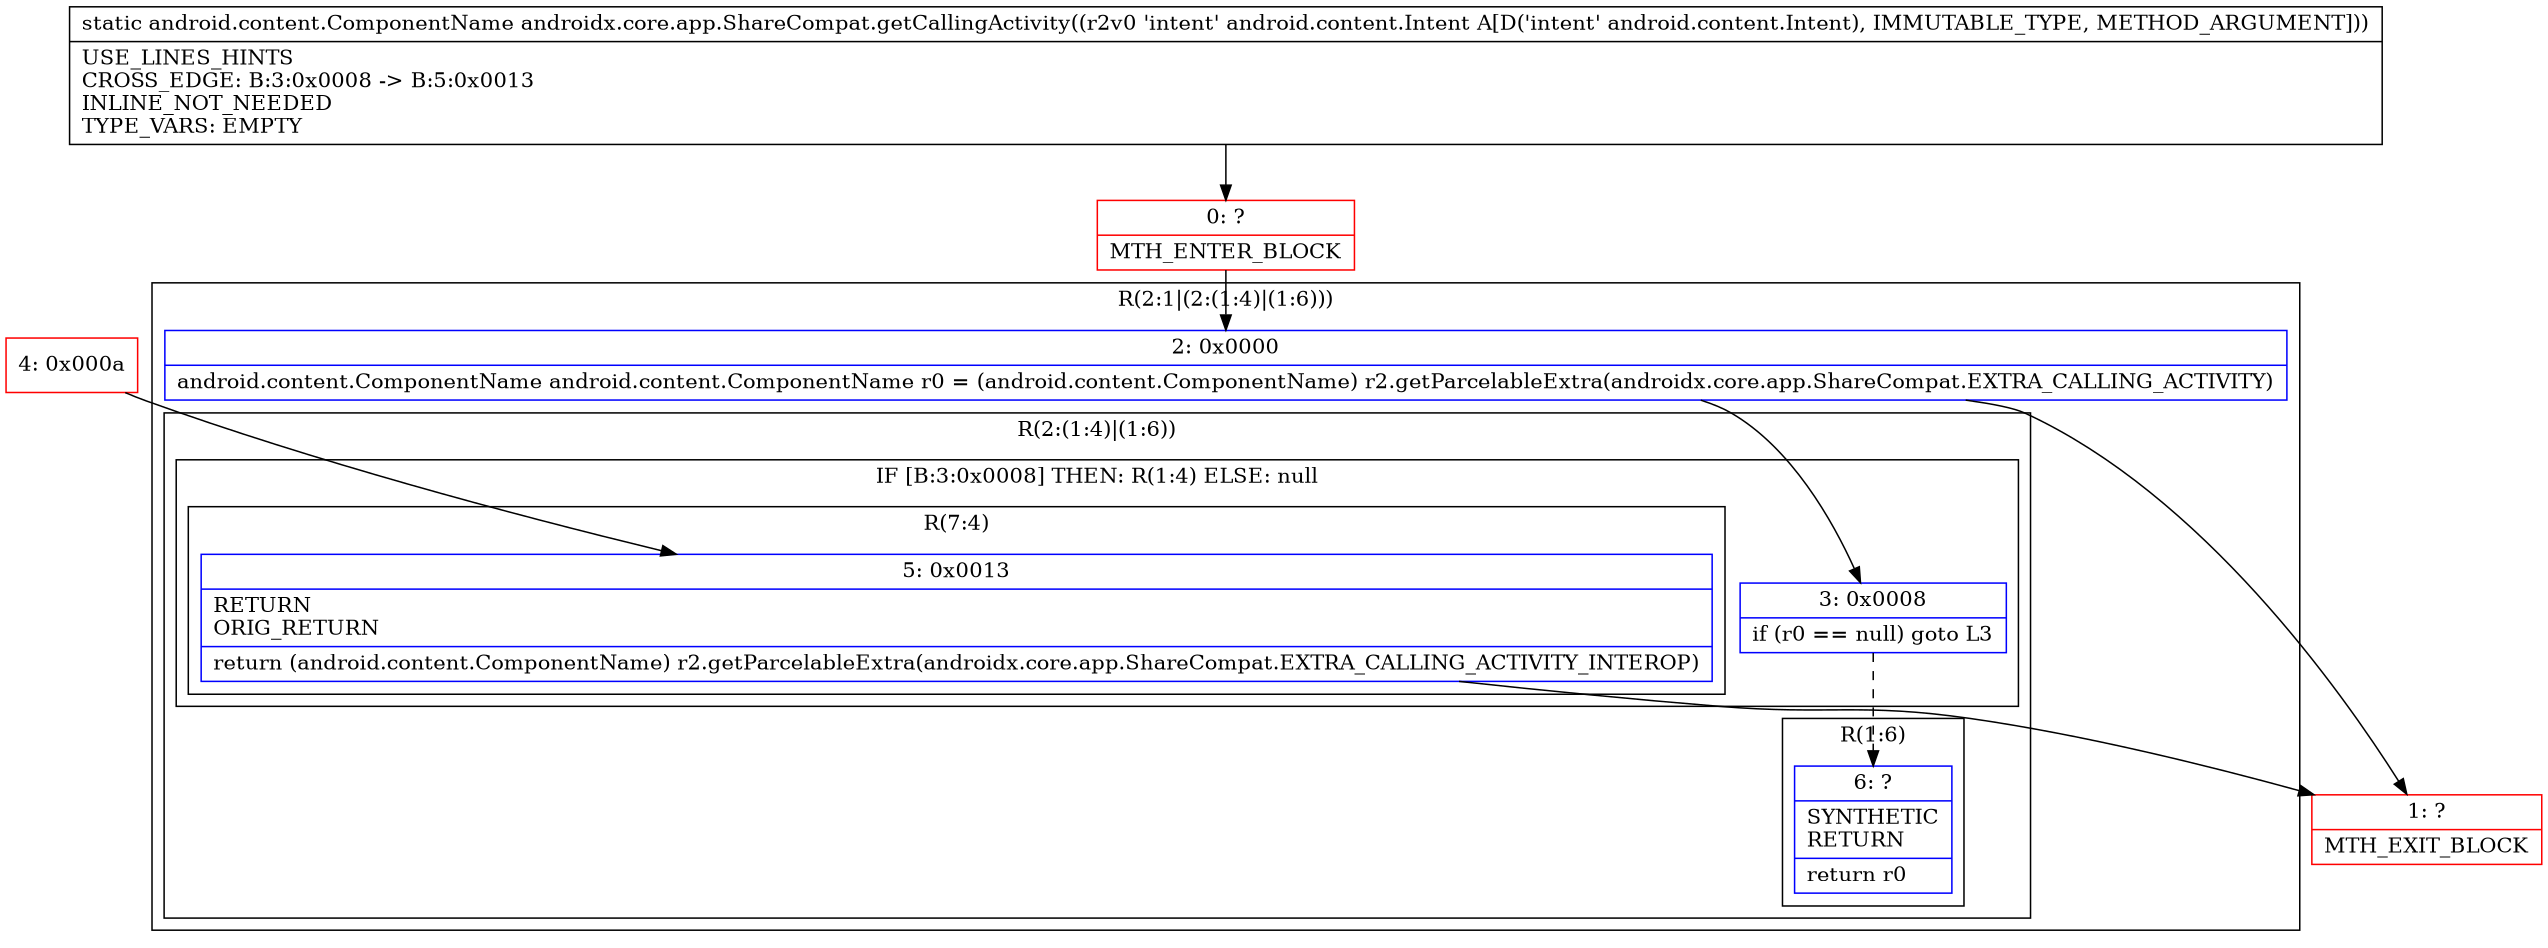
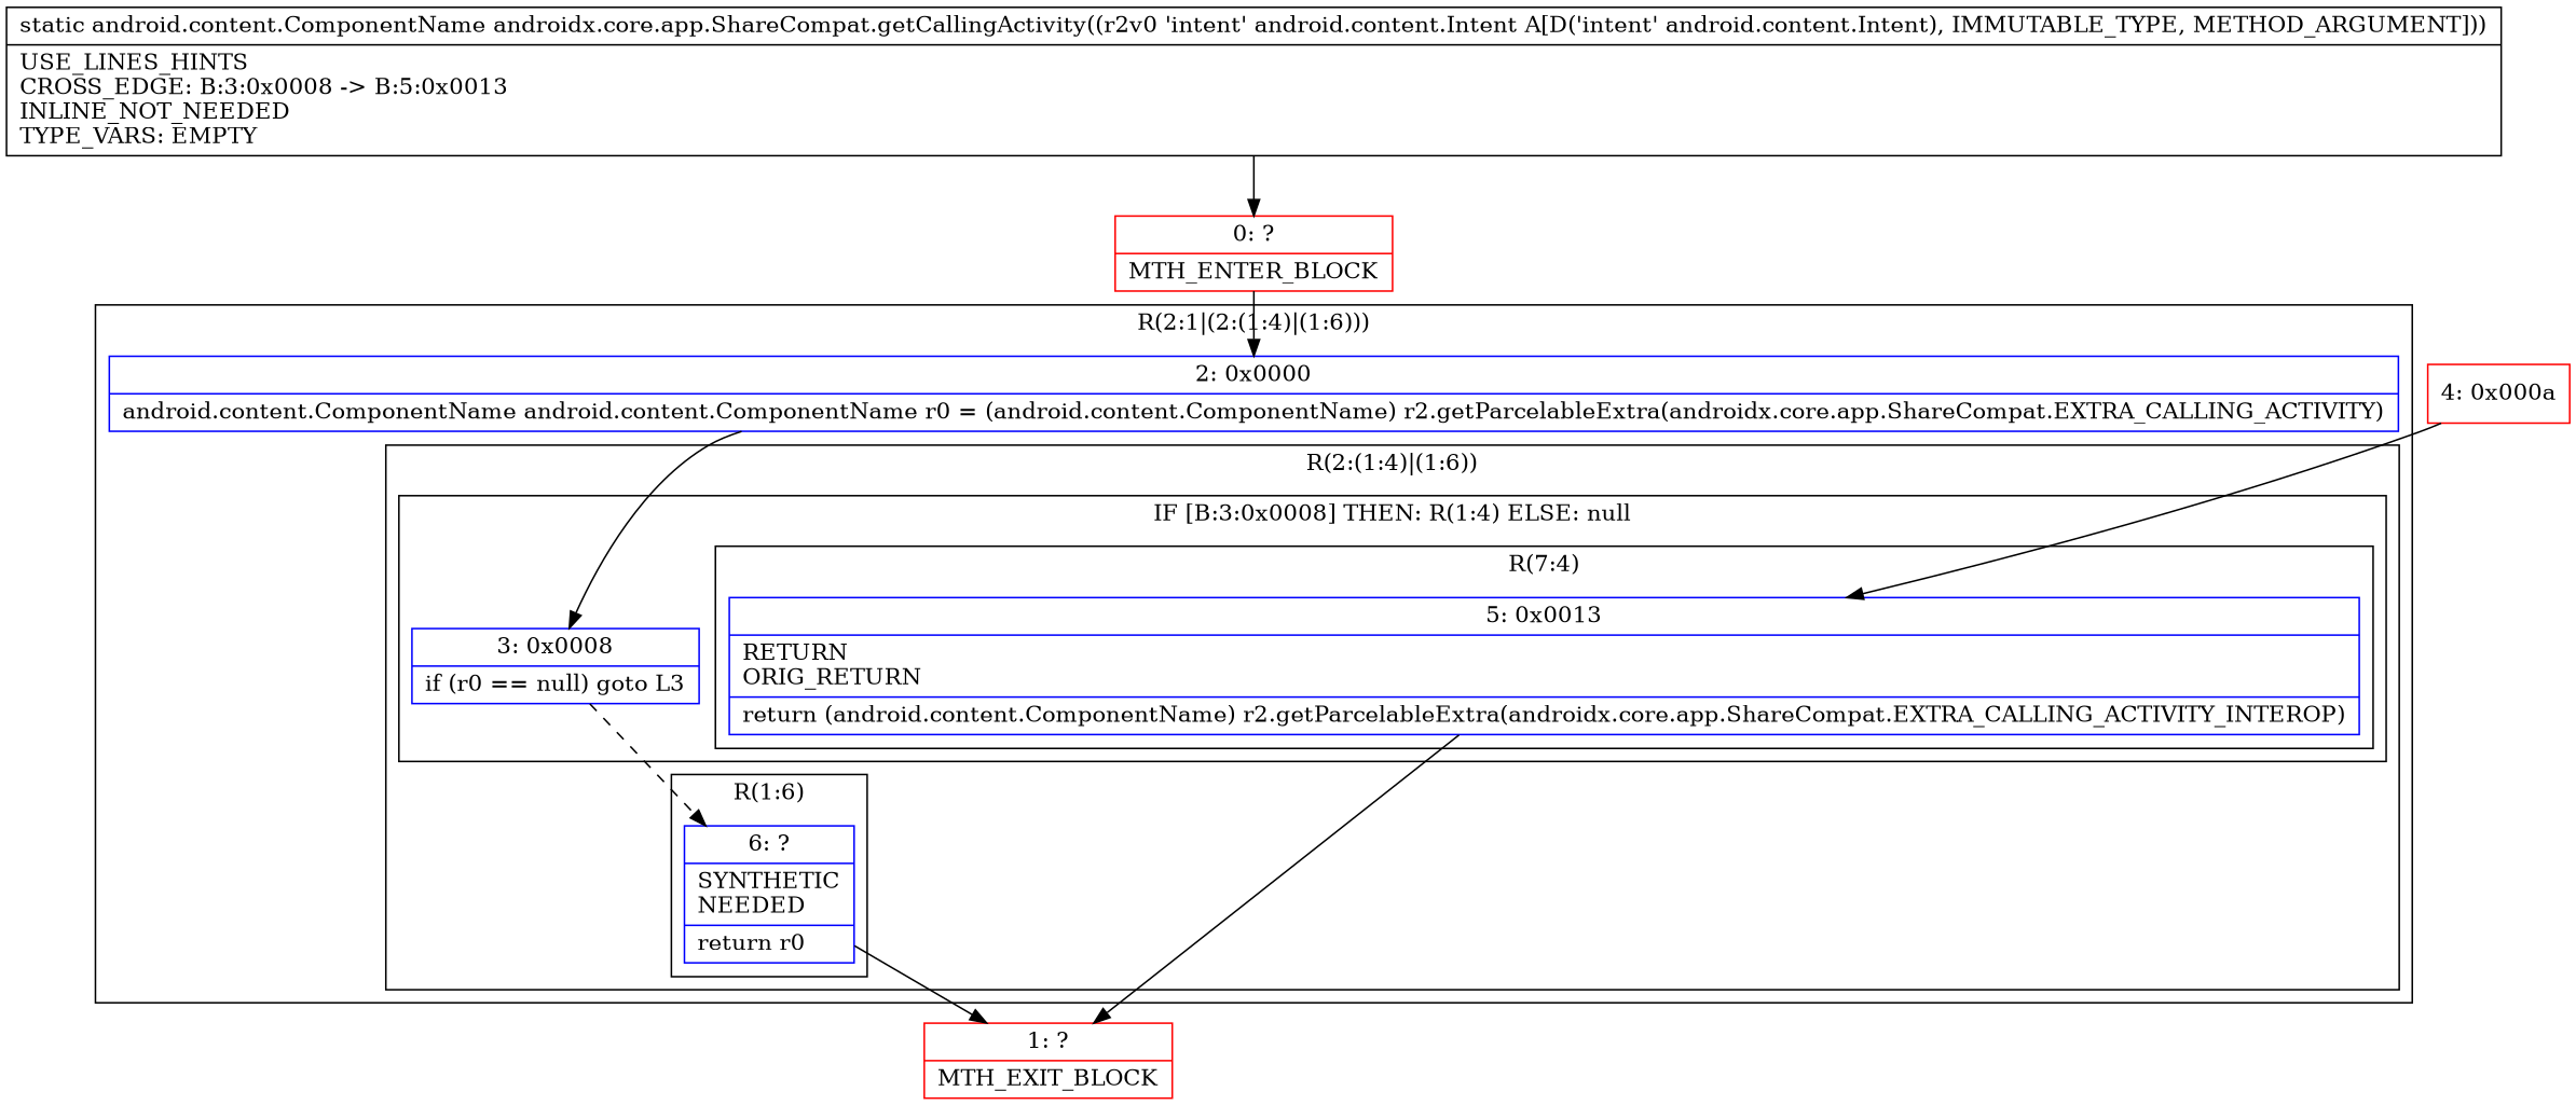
  digraph {
    node [color=blue shape=record]
    n1 [label="{5\:\ 0x0013|RETURN\lORIG_RETURN\l|return (android.content.ComponentName) r2.getParcelableExtra(androidx.core.app.ShareCompat.EXTRA_CALLING_ACTIVITY_INTEROP)\l}"]
    n2 [label="{3\:\ 0x0008|if (r0 == null) goto L3\l}"]
-   n3 [label="{6\:\ ?|SYNTHETIC\lRETURN\l|return r0\l}"]
+   n3 [label="{6\:\ ?|SYNTHETIC\lNEEDED\l|return r0\l}"]
    n4 [label="{2\:\ 0x0000|android.content.ComponentName android.content.ComponentName r0 = (android.content.ComponentName) r2.getParcelableExtra(androidx.core.app.ShareCompat.EXTRA_CALLING_ACTIVITY)\l}"]
    n5 [color=red label="{1\:\ ?|MTH_EXIT_BLOCK\l}"]
    n6 [color=red label="{4\:\ 0x000a}"]
    n7 [color=red label="{0\:\ ?|MTH_ENTER_BLOCK\l}"]
    n8 [label="{static android.content.ComponentName androidx.core.app.ShareCompat.getCallingActivity((r2v0 'intent' android.content.Intent A[D('intent' android.content.Intent), IMMUTABLE_TYPE, METHOD_ARGUMENT]))  | USE_LINES_HINTS\lCROSS_EDGE: B:3:0x0008 \-\> B:5:0x0013\lINLINE_NOT_NEEDED\lTYPE_VARS: EMPTY\l}" color=""]
    subgraph cluster_1 {
      label="R(2:1|(2:(1:4)|(1:6)))"
      n4
      subgraph cluster_2 {
        label="R(2:(1:4)|(1:6))"
        subgraph cluster_3 {
          label="IF [B:3:0x0008] THEN: R(1:4) ELSE: null"
          n2
          subgraph cluster_4 {
            label="R(7:4)"
            n1
          }
        }
        subgraph cluster_5 {
          label="R(1:6)"
          n3
        }
      }
    }
    n1 -> n5
    n2 -> n3 [style=dashed]
-   n4 -> n5
+   n3 -> n5
    n4 -> n2
    n6 -> n1
    n7 -> n4
    n8 -> n7
  }
